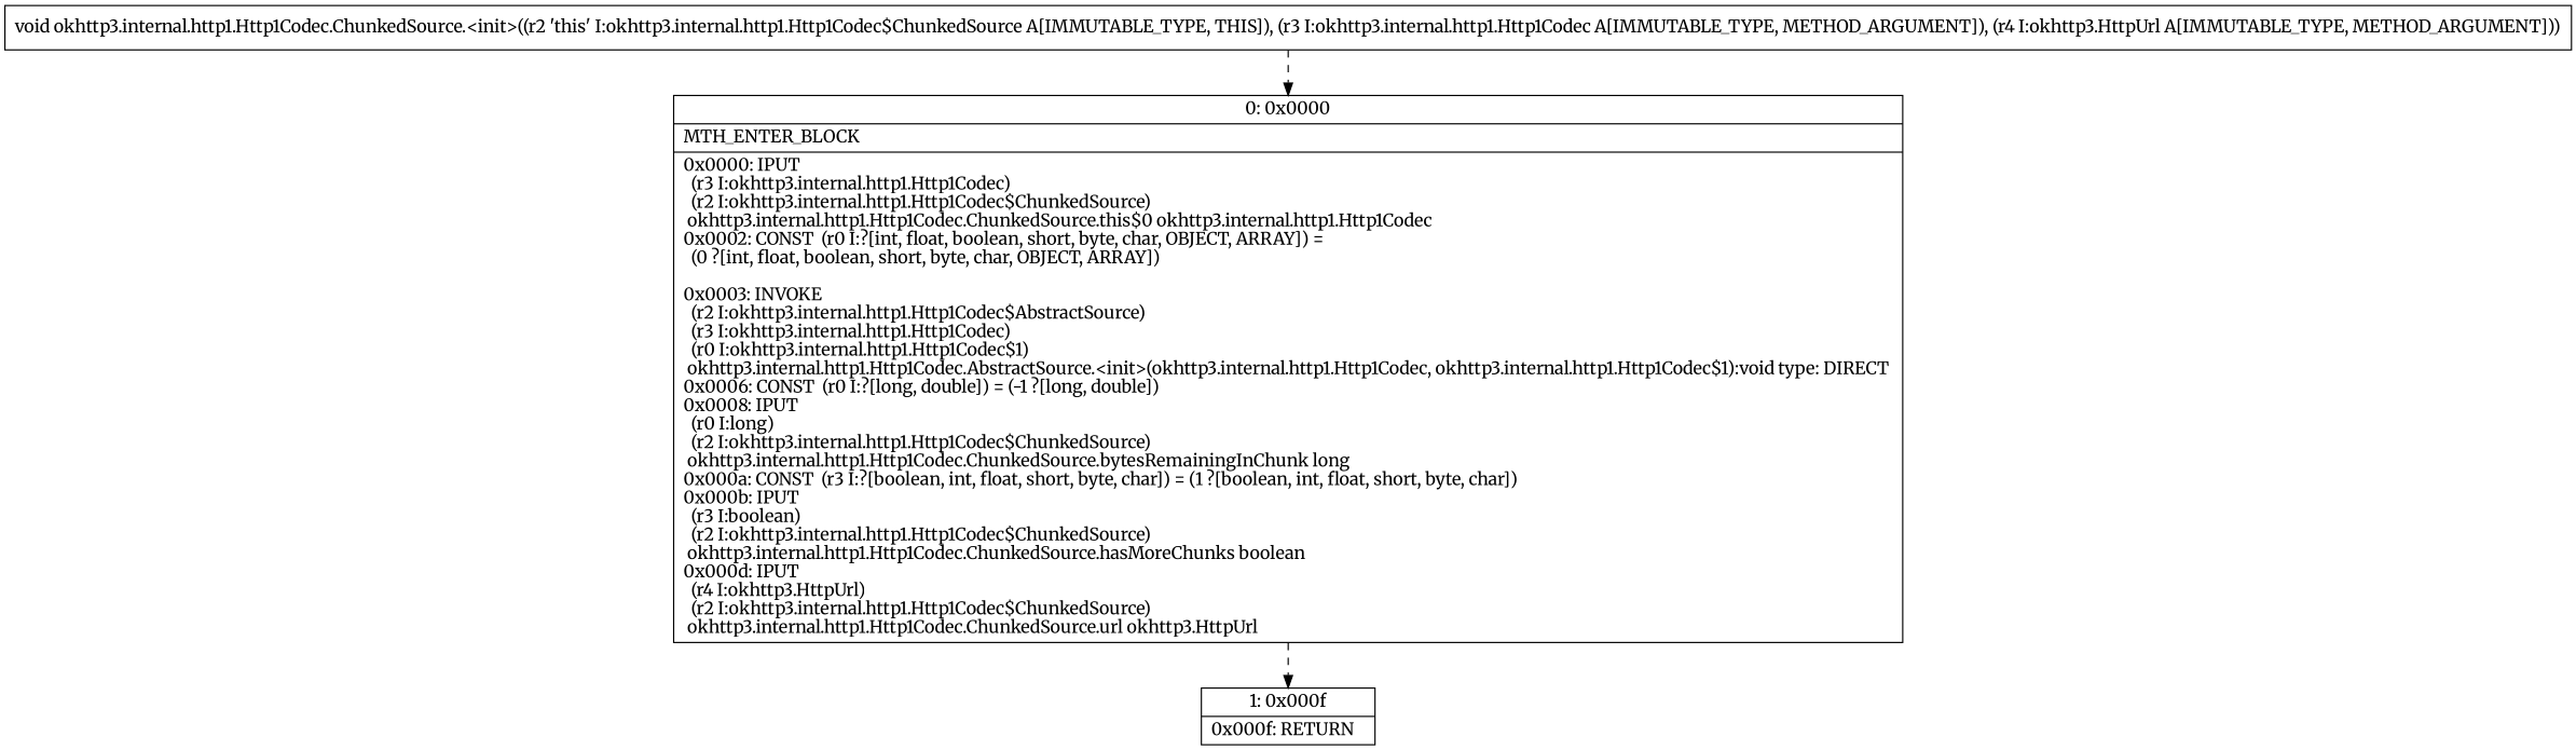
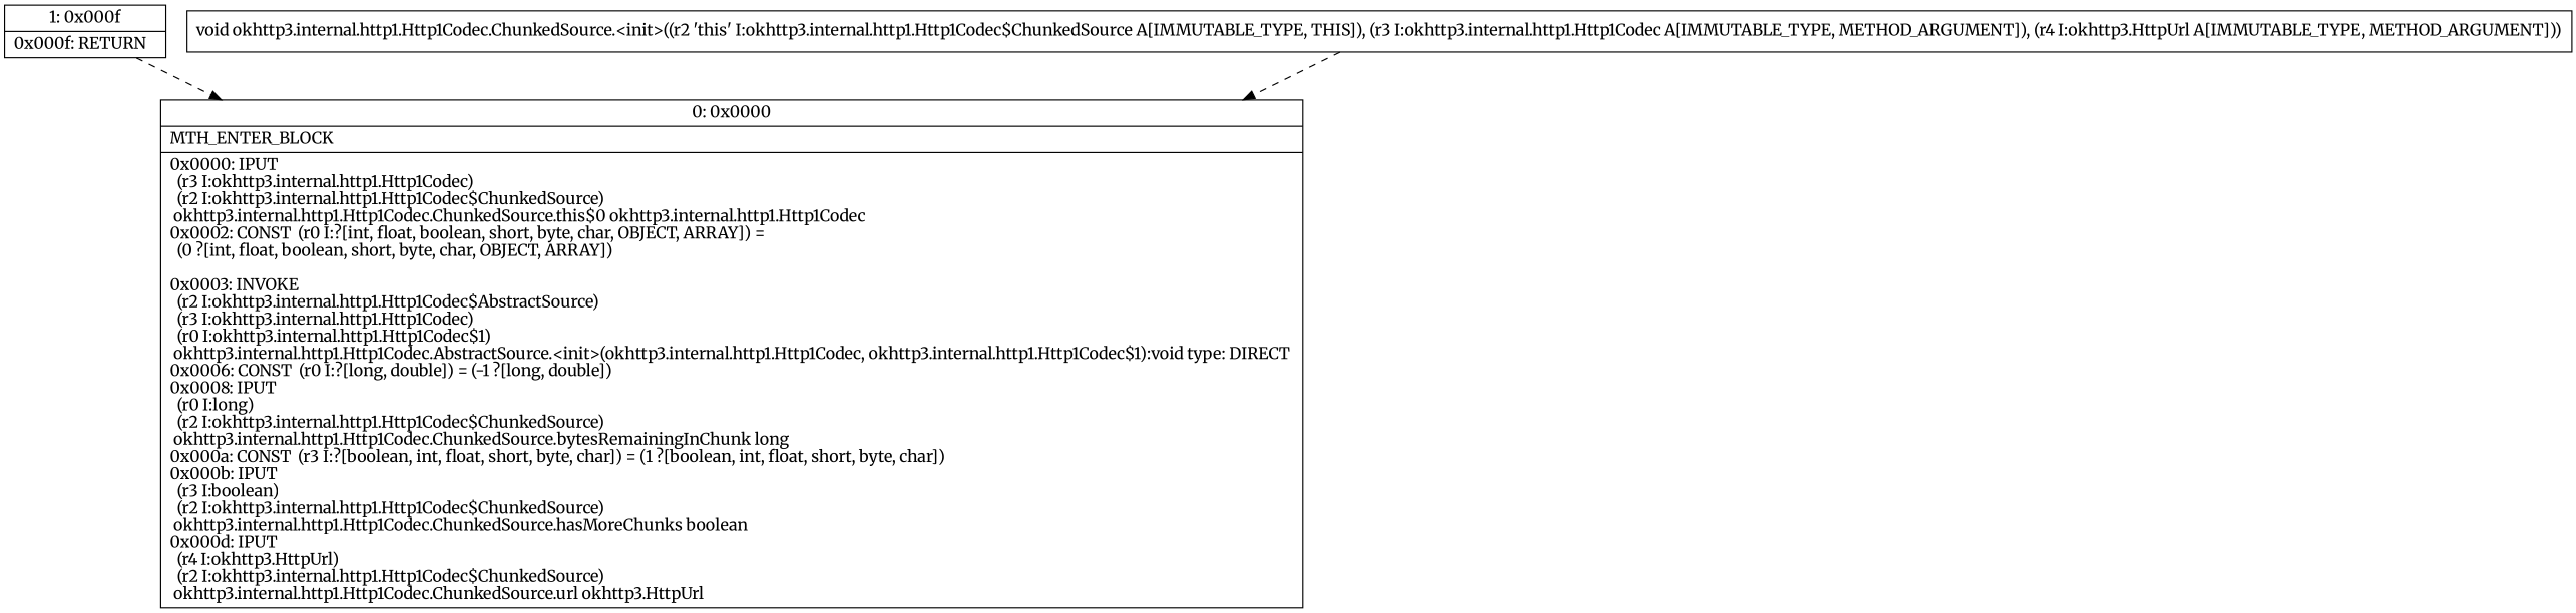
  digraph {
    fontname=Merriweather
    node [shape=record fontname=Merriweather]
    edge [style=dashed fontname=Merriweather]
    n1 [label="{0\:\ 0x0000|MTH_ENTER_BLOCK\l|0x0000: IPUT  \l  (r3 I:okhttp3.internal.http1.Http1Codec)\l  (r2 I:okhttp3.internal.http1.Http1Codec$ChunkedSource)\l okhttp3.internal.http1.Http1Codec.ChunkedSource.this$0 okhttp3.internal.http1.Http1Codec \l0x0002: CONST  (r0 I:?[int, float, boolean, short, byte, char, OBJECT, ARRAY]) = \l  (0 ?[int, float, boolean, short, byte, char, OBJECT, ARRAY])\l \l0x0003: INVOKE  \l  (r2 I:okhttp3.internal.http1.Http1Codec$AbstractSource)\l  (r3 I:okhttp3.internal.http1.Http1Codec)\l  (r0 I:okhttp3.internal.http1.Http1Codec$1)\l okhttp3.internal.http1.Http1Codec.AbstractSource.\<init\>(okhttp3.internal.http1.Http1Codec, okhttp3.internal.http1.Http1Codec$1):void type: DIRECT \l0x0006: CONST  (r0 I:?[long, double]) = (\-1 ?[long, double]) \l0x0008: IPUT  \l  (r0 I:long)\l  (r2 I:okhttp3.internal.http1.Http1Codec$ChunkedSource)\l okhttp3.internal.http1.Http1Codec.ChunkedSource.bytesRemainingInChunk long \l0x000a: CONST  (r3 I:?[boolean, int, float, short, byte, char]) = (1 ?[boolean, int, float, short, byte, char]) \l0x000b: IPUT  \l  (r3 I:boolean)\l  (r2 I:okhttp3.internal.http1.Http1Codec$ChunkedSource)\l okhttp3.internal.http1.Http1Codec.ChunkedSource.hasMoreChunks boolean \l0x000d: IPUT  \l  (r4 I:okhttp3.HttpUrl)\l  (r2 I:okhttp3.internal.http1.Http1Codec$ChunkedSource)\l okhttp3.internal.http1.Http1Codec.ChunkedSource.url okhttp3.HttpUrl \l}"]
    n2 [label="{1\:\ 0x000f|0x000f: RETURN   \l}"]
    n3 [label="{void okhttp3.internal.http1.Http1Codec.ChunkedSource.\<init\>((r2 'this' I:okhttp3.internal.http1.Http1Codec$ChunkedSource A[IMMUTABLE_TYPE, THIS]), (r3 I:okhttp3.internal.http1.Http1Codec A[IMMUTABLE_TYPE, METHOD_ARGUMENT]), (r4 I:okhttp3.HttpUrl A[IMMUTABLE_TYPE, METHOD_ARGUMENT])) }"]
-   n1 -> n2
+   n2 -> n1
    n3 -> n1
  }
